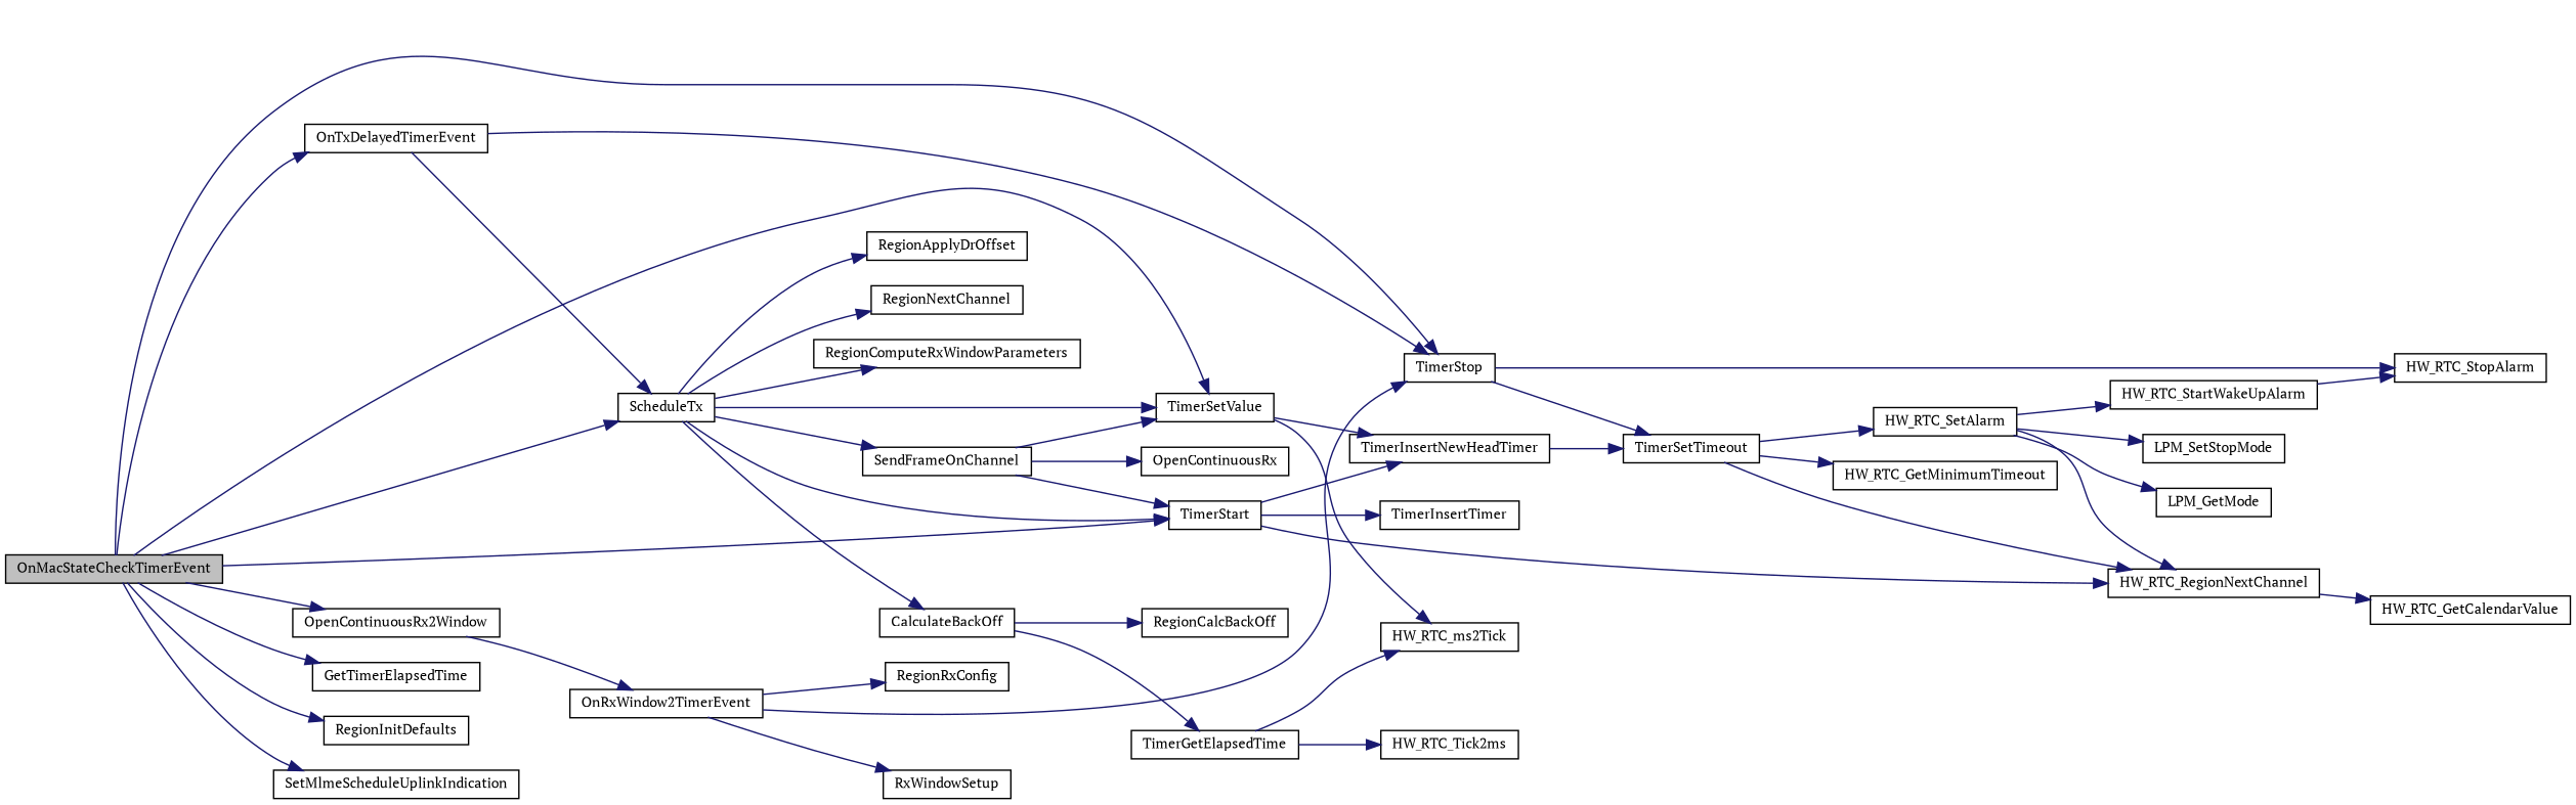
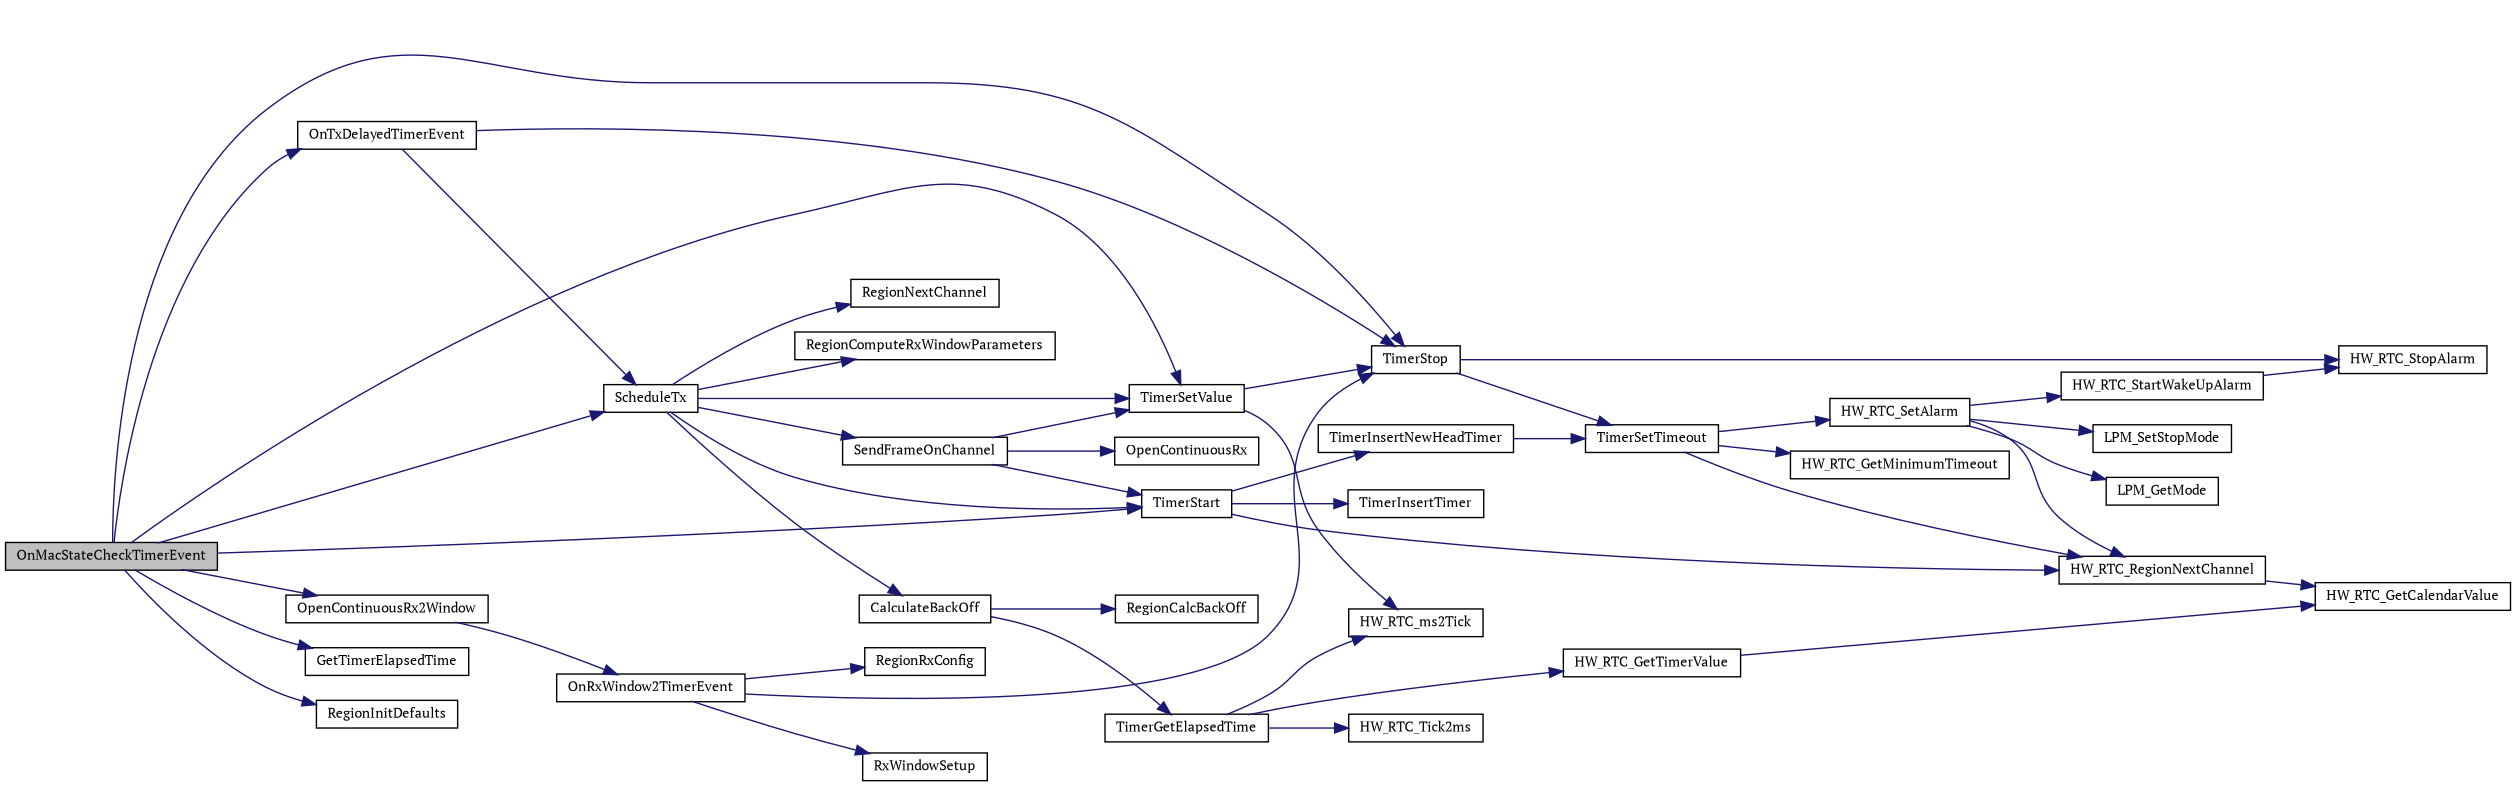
  digraph {
    fontname="PT Serif"
    rankdir=LR
    node [color=black fillcolor=white fontname="PT Serif" fontsize=10 shape=record style=filled]
    edge [color=midnightblue fontname="PT Serif" fontsize=10 labelfontname=Helvetica labelfontsize=10 style=solid]
    n1 [fillcolor=grey75 fontcolor=black height=0.2 label=OnMacStateCheckTimerEvent width=0.4]
    n2 [height=0.2 label=TimerStop width=0.4]
    n3 [height=0.2 label=OnTxDelayedTimerEvent width=0.4]
    n4 [height=0.2 label=ScheduleTx width=0.4]
    n5 [height=0.2 label=TimerSetValue width=0.4]
    n6 [height=0.2 label=TimerStart width=0.4]
    n7 [height=0.2 label=GetTimerElapsedTime width=0.4]
    n8 [height=0.2 label=RegionInitDefaults width=0.4]
-   n9 [height=0.2 label=SetMlmeScheduleUplinkIndication width=0.4]
    n10 [height=0.2 label=OpenContinuousRx2Window width=0.4]
    n11 [height=0.2 label=TimerSetTimeout width=0.4]
    n12 [height=0.2 label=HW_RTC_StopAlarm width=0.4]
    n13 [height=0.2 label=CalculateBackOff width=0.4]
    n14 [height=0.2 label=RegionNextChannel width=0.4]
    n15 [height=0.2 label=RegionComputeRxWindowParameters width=0.4]
-   n16 [height=0.2 label=RegionApplyDrOffset width=0.4]
    n17 [height=0.2 label=SendFrameOnChannel width=0.4]
    n18 [height=0.2 label=HW_RTC_ms2Tick width=0.4]
    n19 [height=0.2 label=HW_RTC_RegionNextChannel width=0.4]
    n20 [height=0.2 label=TimerInsertNewHeadTimer width=0.4]
    n21 [height=0.2 label=TimerInsertTimer width=0.4]
    n22 [height=0.2 label=OnRxWindow2TimerEvent width=0.4]
    n23 [height=0.2 label=HW_RTC_GetMinimumTimeout width=0.4]
    n24 [height=0.2 label=HW_RTC_SetAlarm width=0.4]
    n25 [height=0.2 label=HW_RTC_GetCalendarValue width=0.4]
    n26 [height=0.2 label=LPM_SetStopMode width=0.4]
    n27 [height=0.2 label=LPM_GetMode width=0.4]
    n28 [height=0.2 label=HW_RTC_StartWakeUpAlarm width=0.4]
    n29 [height=0.2 label=TimerGetElapsedTime width=0.4]
    n30 [height=0.2 label=RegionCalcBackOff width=0.4]
    n31 [height=0.2 label=OpenContinuousRx width=0.4]
+   n32 [height=0.2 label=HW_RTC_GetTimerValue width=0.4]
    n33 [height=0.2 label=HW_RTC_Tick2ms width=0.4]
    n34 [height=0.2 label=RegionRxConfig width=0.4]
    n35 [height=0.2 label=RxWindowSetup width=0.4]
    n1 -> n2
    n1 -> n3
    n1 -> n4
    n1 -> n5
    n1 -> n6
    n1 -> n7
    n1 -> n8
-   n1 -> n9
    n1 -> n10
    n2 -> n11
    n2 -> n12
    n3 -> n2
    n3 -> n4
    n4 -> n5
    n4 -> n6
    n4 -> n13
    n4 -> n14
    n4 -> n15
-   n4 -> n16
    n4 -> n17
-   n5 -> n20
+   n5 -> n2
    n5 -> n18
    n6 -> n19
    n6 -> n20
    n6 -> n21
    n10 -> n22
    n11 -> n19
    n11 -> n23
    n11 -> n24
    n13 -> n29
    n13 -> n30
    n17 -> n5
    n17 -> n6
    n17 -> n31
    n19 -> n25
    n20 -> n11
    n22 -> n2
    n22 -> n34
    n22 -> n35
    n24 -> n19
    n24 -> n26
    n24 -> n27
    n24 -> n28
    n28 -> n12
    n29 -> n18
+   n29 -> n32
    n29 -> n33
+   n32 -> n25
  }
